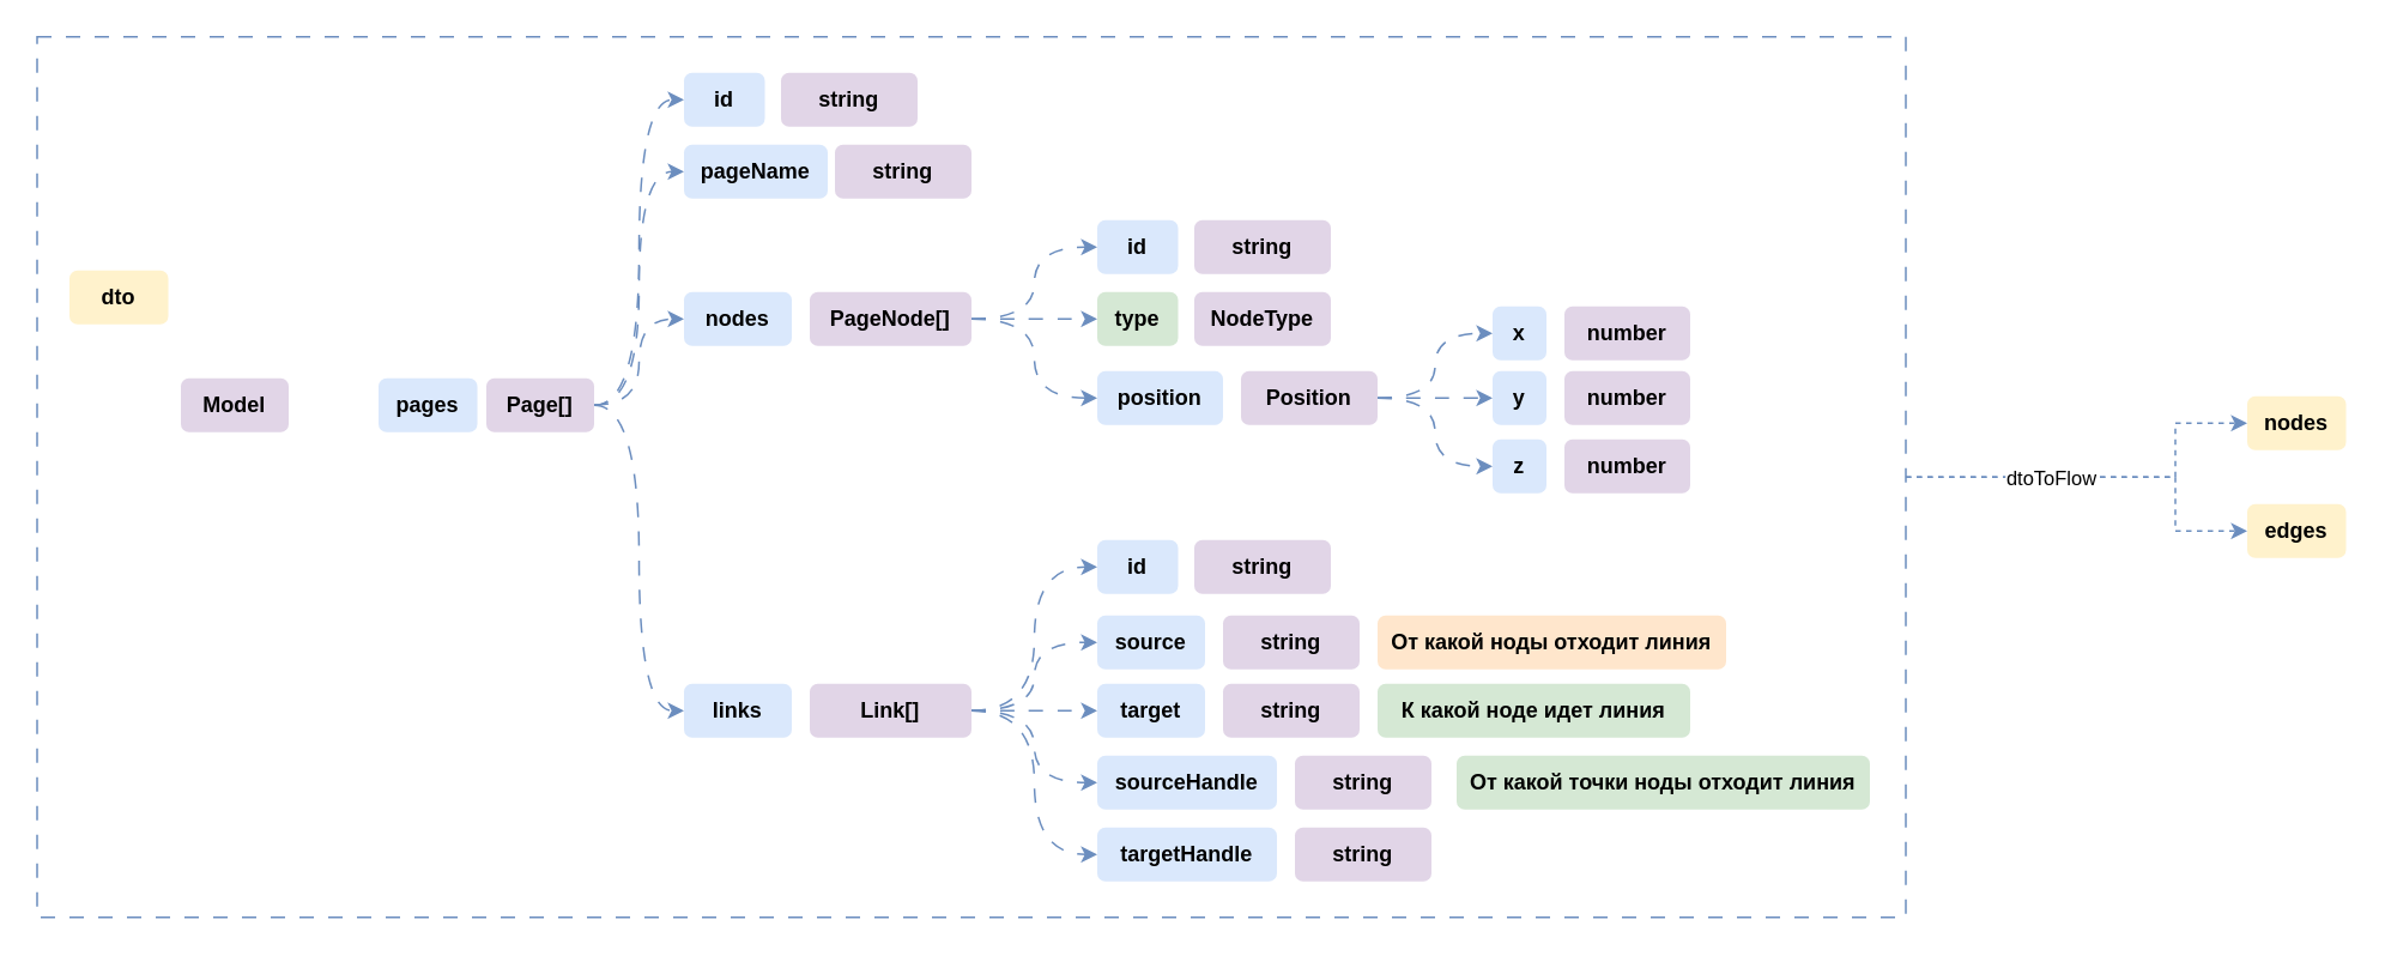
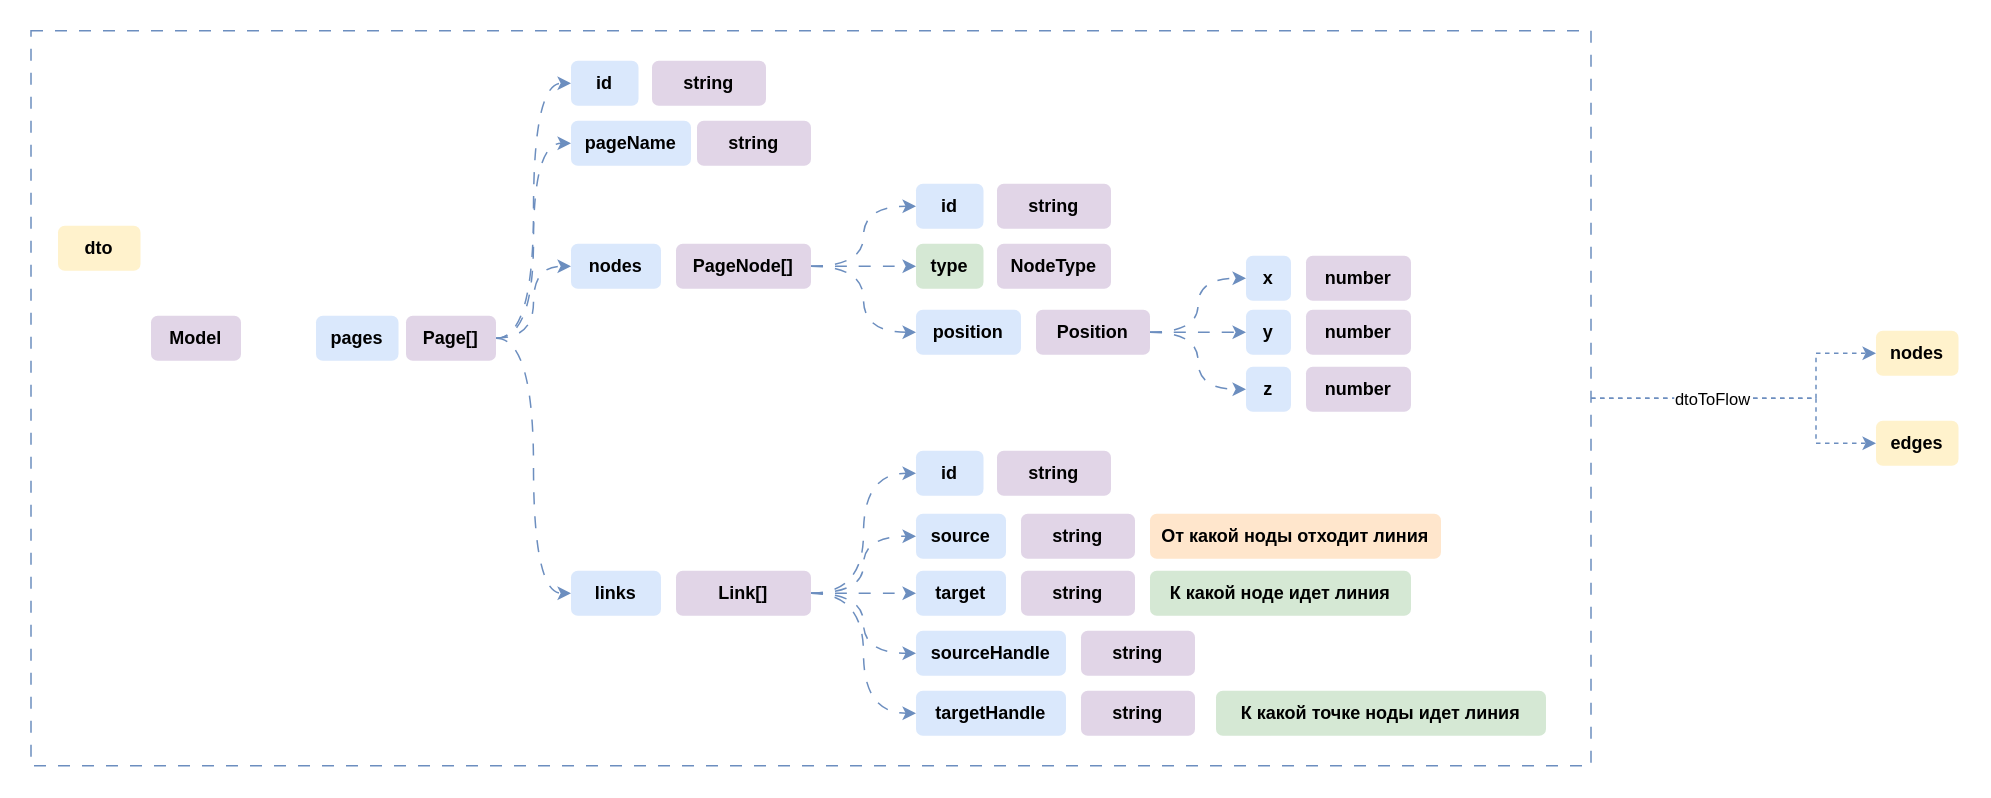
  <mxCell id="0" />
  <mxCell id="1" parent="0" />
  <mxCell id="2" style="edgeStyle=orthogonalEdgeStyle;shape=connector;rounded=0;orthogonalLoop=1;jettySize=auto;html=1;dashed=1;labelBackgroundColor=default;strokeColor=#6c8ebf;align=center;verticalAlign=middle;fontFamily=Helvetica;fontSize=11;fontColor=default;endArrow=classic;fillColor=#dae8fc;" parent="1" source="5" target="59" edge="1"><mxGeometry relative="1" as="geometry"><Array as="points"><mxPoint x="1210" y="265" /><mxPoint x="1210" y="235" /></Array></mxGeometry></mxCell>
  <mxCell id="3" style="edgeStyle=orthogonalEdgeStyle;shape=connector;rounded=0;orthogonalLoop=1;jettySize=auto;html=1;entryX=0;entryY=0.5;entryDx=0;entryDy=0;dashed=1;labelBackgroundColor=default;strokeColor=#6c8ebf;align=center;verticalAlign=middle;fontFamily=Helvetica;fontSize=11;fontColor=default;endArrow=classic;fillColor=#dae8fc;" parent="1" source="5" target="60" edge="1"><mxGeometry relative="1" as="geometry"><Array as="points"><mxPoint x="1210" y="265" /><mxPoint x="1210" y="295" /></Array></mxGeometry></mxCell>
  <mxCell id="4" value="dtoToFlow" style="edgeLabel;html=1;align=center;verticalAlign=middle;resizable=0;points=[];fontSize=11;fontFamily=Helvetica;fontColor=default;" parent="3" vertex="1" connectable="0"><mxGeometry x="-0.274" y="-1" relative="1" as="geometry"><mxPoint y="-1" as="offset" /></mxGeometry></mxCell>
  <mxCell id="5" value="" style="rounded=0;whiteSpace=wrap;html=1;fontFamily=Helvetica;fontSize=11;fillColor=none;dashed=1;dashPattern=8 8;strokeColor=#6c8ebf;shadow=0;" parent="1" vertex="1"><mxGeometry x="20" y="20" width="1040" height="490" as="geometry" /></mxCell>
  <mxCell id="6" value="dto" style="rounded=1;whiteSpace=wrap;html=1;fillColor=#fff2cc;strokeColor=none;fontStyle=1" parent="1" vertex="1"><mxGeometry x="38" y="150" width="55" height="30" as="geometry" /></mxCell>
  <mxCell id="7" value="id" style="rounded=1;whiteSpace=wrap;html=1;fillColor=#dae8fc;strokeColor=none;fontStyle=1" parent="1" vertex="1"><mxGeometry x="380" y="40" width="45" height="30" as="geometry" /></mxCell>
  <mxCell id="8" value="Model" style="rounded=1;whiteSpace=wrap;html=1;fillColor=#e1d5e7;strokeColor=none;fontStyle=1" parent="1" vertex="1"><mxGeometry x="100" y="210" width="60" height="30" as="geometry" /></mxCell>
  <mxCell id="9" value="string" style="rounded=1;whiteSpace=wrap;html=1;fillColor=#e1d5e7;strokeColor=none;fontStyle=1" parent="1" vertex="1"><mxGeometry x="434" y="40" width="76" height="30" as="geometry" /></mxCell>
  <mxCell id="10" value="pages" style="rounded=1;whiteSpace=wrap;html=1;fillColor=#dae8fc;strokeColor=none;fontStyle=1" parent="1" vertex="1"><mxGeometry x="210" y="210" width="55" height="30" as="geometry" /></mxCell>
  <mxCell id="11" style="edgeStyle=orthogonalEdgeStyle;shape=connector;curved=1;rounded=0;orthogonalLoop=1;jettySize=auto;html=1;entryX=0;entryY=0.5;entryDx=0;entryDy=0;dashed=1;dashPattern=8 8;labelBackgroundColor=default;strokeColor=#6c8ebf;align=center;verticalAlign=middle;fontFamily=Helvetica;fontSize=11;fontColor=default;endArrow=classic;fillColor=#dae8fc;" parent="1" source="15" target="7" edge="1"><mxGeometry relative="1" as="geometry" /></mxCell>
  <mxCell id="12" style="edgeStyle=orthogonalEdgeStyle;shape=connector;curved=1;rounded=0;orthogonalLoop=1;jettySize=auto;html=1;dashed=1;dashPattern=8 8;labelBackgroundColor=default;strokeColor=#6c8ebf;align=center;verticalAlign=middle;fontFamily=Helvetica;fontSize=11;fontColor=default;endArrow=classic;fillColor=#dae8fc;entryX=0;entryY=0.5;entryDx=0;entryDy=0;" parent="1" source="15" target="28" edge="1"><mxGeometry relative="1" as="geometry" /></mxCell>
  <mxCell id="13" style="edgeStyle=orthogonalEdgeStyle;shape=connector;curved=1;rounded=0;orthogonalLoop=1;jettySize=auto;html=1;entryX=0;entryY=0.5;entryDx=0;entryDy=0;dashed=1;dashPattern=8 8;labelBackgroundColor=default;strokeColor=#6c8ebf;align=center;verticalAlign=middle;fontFamily=Helvetica;fontSize=11;fontColor=default;endArrow=classic;fillColor=#dae8fc;" parent="1" source="15" target="16" edge="1"><mxGeometry relative="1" as="geometry" /></mxCell>
  <mxCell id="14" style="edgeStyle=orthogonalEdgeStyle;shape=connector;curved=1;rounded=0;orthogonalLoop=1;jettySize=auto;html=1;entryX=0;entryY=0.5;entryDx=0;entryDy=0;dashed=1;dashPattern=8 8;labelBackgroundColor=default;strokeColor=#6c8ebf;align=center;verticalAlign=middle;fontFamily=Helvetica;fontSize=11;fontColor=default;endArrow=classic;fillColor=#dae8fc;" parent="1" source="15" target="21" edge="1"><mxGeometry relative="1" as="geometry" /></mxCell>
  <mxCell id="15" value="Page[]" style="rounded=1;whiteSpace=wrap;html=1;fillColor=#e1d5e7;strokeColor=none;fontStyle=1" parent="1" vertex="1"><mxGeometry x="270" y="210" width="60" height="30" as="geometry" /></mxCell>
  <mxCell id="16" value="nodes" style="rounded=1;whiteSpace=wrap;html=1;fillColor=#dae8fc;strokeColor=none;fontStyle=1" parent="1" vertex="1"><mxGeometry x="380" y="162" width="60" height="30" as="geometry" /></mxCell>
  <mxCell id="17" style="edgeStyle=orthogonalEdgeStyle;shape=connector;curved=1;rounded=0;orthogonalLoop=1;jettySize=auto;html=1;entryX=0;entryY=0.5;entryDx=0;entryDy=0;dashed=1;dashPattern=8 8;labelBackgroundColor=default;strokeColor=#6c8ebf;align=center;verticalAlign=middle;fontFamily=Helvetica;fontSize=11;fontColor=default;endArrow=classic;fillColor=#dae8fc;" parent="1" source="20" target="30" edge="1"><mxGeometry relative="1" as="geometry" /></mxCell>
  <mxCell id="18" style="edgeStyle=orthogonalEdgeStyle;shape=connector;curved=1;rounded=0;orthogonalLoop=1;jettySize=auto;html=1;entryX=0;entryY=0.5;entryDx=0;entryDy=0;dashed=1;dashPattern=8 8;labelBackgroundColor=default;strokeColor=#6c8ebf;align=center;verticalAlign=middle;fontFamily=Helvetica;fontSize=11;fontColor=default;endArrow=classic;fillColor=#dae8fc;" parent="1" source="20" target="32" edge="1"><mxGeometry relative="1" as="geometry" /></mxCell>
  <mxCell id="19" style="edgeStyle=orthogonalEdgeStyle;shape=connector;curved=1;rounded=0;orthogonalLoop=1;jettySize=auto;html=1;entryX=0;entryY=0.5;entryDx=0;entryDy=0;dashed=1;dashPattern=8 8;labelBackgroundColor=default;strokeColor=#6c8ebf;align=center;verticalAlign=middle;fontFamily=Helvetica;fontSize=11;fontColor=default;endArrow=classic;fillColor=#dae8fc;" parent="1" source="20" target="34" edge="1"><mxGeometry relative="1" as="geometry" /></mxCell>
  <mxCell id="20" value="PageNode[]" style="rounded=1;whiteSpace=wrap;html=1;fillColor=#e1d5e7;strokeColor=none;fontStyle=1" parent="1" vertex="1"><mxGeometry x="450" y="162" width="90" height="30" as="geometry" /></mxCell>
  <mxCell id="21" value="links" style="rounded=1;whiteSpace=wrap;html=1;fillColor=#dae8fc;strokeColor=none;fontStyle=1" parent="1" vertex="1"><mxGeometry x="380" y="380" width="60" height="30" as="geometry" /></mxCell>
  <mxCell id="22" style="edgeStyle=orthogonalEdgeStyle;shape=connector;curved=1;rounded=0;orthogonalLoop=1;jettySize=auto;html=1;entryX=0;entryY=0.5;entryDx=0;entryDy=0;dashed=1;dashPattern=8 8;labelBackgroundColor=default;strokeColor=#6c8ebf;align=center;verticalAlign=middle;fontFamily=Helvetica;fontSize=11;fontColor=default;endArrow=classic;fillColor=#dae8fc;" parent="1" source="27" target="45" edge="1"><mxGeometry relative="1" as="geometry" /></mxCell>
  <mxCell id="23" style="edgeStyle=orthogonalEdgeStyle;shape=connector;curved=1;rounded=0;orthogonalLoop=1;jettySize=auto;html=1;entryX=0;entryY=0.5;entryDx=0;entryDy=0;dashed=1;dashPattern=8 8;labelBackgroundColor=default;strokeColor=#6c8ebf;align=center;verticalAlign=middle;fontFamily=Helvetica;fontSize=11;fontColor=default;endArrow=classic;fillColor=#dae8fc;" parent="1" source="27" target="47" edge="1"><mxGeometry relative="1" as="geometry" /></mxCell>
  <mxCell id="24" style="edgeStyle=orthogonalEdgeStyle;shape=connector;curved=1;rounded=0;orthogonalLoop=1;jettySize=auto;html=1;entryX=0;entryY=0.5;entryDx=0;entryDy=0;dashed=1;dashPattern=8 8;labelBackgroundColor=default;strokeColor=#6c8ebf;align=center;verticalAlign=middle;fontFamily=Helvetica;fontSize=11;fontColor=default;endArrow=classic;fillColor=#dae8fc;" parent="1" source="27" target="49" edge="1"><mxGeometry relative="1" as="geometry" /></mxCell>
  <mxCell id="25" style="edgeStyle=orthogonalEdgeStyle;shape=connector;curved=1;rounded=0;orthogonalLoop=1;jettySize=auto;html=1;entryX=0;entryY=0.5;entryDx=0;entryDy=0;dashed=1;dashPattern=8 8;labelBackgroundColor=default;strokeColor=#6c8ebf;align=center;verticalAlign=middle;fontFamily=Helvetica;fontSize=11;fontColor=default;endArrow=classic;fillColor=#dae8fc;" parent="1" source="27" target="51" edge="1"><mxGeometry relative="1" as="geometry" /></mxCell>
  <mxCell id="26" style="edgeStyle=orthogonalEdgeStyle;shape=connector;curved=1;rounded=0;orthogonalLoop=1;jettySize=auto;html=1;entryX=0;entryY=0.5;entryDx=0;entryDy=0;dashed=1;dashPattern=8 8;labelBackgroundColor=default;strokeColor=#6c8ebf;align=center;verticalAlign=middle;fontFamily=Helvetica;fontSize=11;fontColor=default;endArrow=classic;fillColor=#dae8fc;" parent="1" source="27" target="53" edge="1"><mxGeometry relative="1" as="geometry" /></mxCell>
  <mxCell id="27" value="Link[]" style="rounded=1;whiteSpace=wrap;html=1;fillColor=#e1d5e7;strokeColor=none;fontStyle=1" parent="1" vertex="1"><mxGeometry x="450" y="380" width="90" height="30" as="geometry" /></mxCell>
  <mxCell id="28" value="pageName" style="rounded=1;whiteSpace=wrap;html=1;fillColor=#dae8fc;strokeColor=none;fontStyle=1" parent="1" vertex="1"><mxGeometry x="380" y="80" width="80" height="30" as="geometry" /></mxCell>
  <mxCell id="29" value="string" style="rounded=1;whiteSpace=wrap;html=1;fillColor=#e1d5e7;strokeColor=none;fontStyle=1" parent="1" vertex="1"><mxGeometry x="464" y="80" width="76" height="30" as="geometry" /></mxCell>
  <mxCell id="30" value="id" style="rounded=1;whiteSpace=wrap;html=1;fillColor=#dae8fc;strokeColor=none;fontStyle=1" parent="1" vertex="1"><mxGeometry x="610" y="122" width="45" height="30" as="geometry" /></mxCell>
  <mxCell id="31" value="string" style="rounded=1;whiteSpace=wrap;html=1;fillColor=#e1d5e7;strokeColor=none;fontStyle=1" parent="1" vertex="1"><mxGeometry x="664" y="122" width="76" height="30" as="geometry" /></mxCell>
  <mxCell id="32" value="type" style="rounded=1;whiteSpace=wrap;html=1;fillColor=#d5e8d4;strokeColor=none;fontStyle=1;" parent="1" vertex="1"><mxGeometry x="610" y="162" width="45" height="30" as="geometry" /></mxCell>
  <mxCell id="33" value="NodeType" style="rounded=1;whiteSpace=wrap;html=1;fillColor=#e1d5e7;strokeColor=none;fontStyle=1" parent="1" vertex="1"><mxGeometry x="664" y="162" width="76" height="30" as="geometry" /></mxCell>
  <mxCell id="34" value="position" style="rounded=1;whiteSpace=wrap;html=1;fillColor=#dae8fc;strokeColor=none;fontStyle=1" parent="1" vertex="1"><mxGeometry x="610" y="206" width="70" height="30" as="geometry" /></mxCell>
  <mxCell id="35" style="edgeStyle=orthogonalEdgeStyle;shape=connector;curved=1;rounded=0;orthogonalLoop=1;jettySize=auto;html=1;entryX=0;entryY=0.5;entryDx=0;entryDy=0;dashed=1;dashPattern=8 8;labelBackgroundColor=default;strokeColor=#6c8ebf;align=center;verticalAlign=middle;fontFamily=Helvetica;fontSize=11;fontColor=default;endArrow=classic;fillColor=#dae8fc;" parent="1" source="38" target="41" edge="1"><mxGeometry relative="1" as="geometry" /></mxCell>
  <mxCell id="36" style="edgeStyle=orthogonalEdgeStyle;shape=connector;curved=1;rounded=0;orthogonalLoop=1;jettySize=auto;html=1;entryX=0;entryY=0.5;entryDx=0;entryDy=0;dashed=1;dashPattern=8 8;labelBackgroundColor=default;strokeColor=#6c8ebf;align=center;verticalAlign=middle;fontFamily=Helvetica;fontSize=11;fontColor=default;endArrow=classic;fillColor=#dae8fc;" parent="1" source="38" target="39" edge="1"><mxGeometry relative="1" as="geometry" /></mxCell>
  <mxCell id="37" style="edgeStyle=orthogonalEdgeStyle;shape=connector;curved=1;rounded=0;orthogonalLoop=1;jettySize=auto;html=1;entryX=0;entryY=0.5;entryDx=0;entryDy=0;dashed=1;dashPattern=8 8;labelBackgroundColor=default;strokeColor=#6c8ebf;align=center;verticalAlign=middle;fontFamily=Helvetica;fontSize=11;fontColor=default;endArrow=classic;fillColor=#dae8fc;" parent="1" source="38" target="43" edge="1"><mxGeometry relative="1" as="geometry" /></mxCell>
  <mxCell id="38" value="Position" style="rounded=1;whiteSpace=wrap;html=1;fillColor=#e1d5e7;strokeColor=none;fontStyle=1" parent="1" vertex="1"><mxGeometry x="690" y="206" width="76" height="30" as="geometry" /></mxCell>
  <mxCell id="39" value="y" style="rounded=1;whiteSpace=wrap;html=1;fillColor=#dae8fc;strokeColor=none;fontStyle=1" parent="1" vertex="1"><mxGeometry x="830" y="206" width="30" height="30" as="geometry" /></mxCell>
  <mxCell id="40" value="number" style="rounded=1;whiteSpace=wrap;html=1;fillColor=#e1d5e7;strokeColor=none;fontStyle=1" parent="1" vertex="1"><mxGeometry x="870" y="206" width="70" height="30" as="geometry" /></mxCell>
  <mxCell id="41" value="x" style="rounded=1;whiteSpace=wrap;html=1;fillColor=#dae8fc;strokeColor=none;fontStyle=1" parent="1" vertex="1"><mxGeometry x="830" y="170" width="30" height="30" as="geometry" /></mxCell>
  <mxCell id="42" value="number" style="rounded=1;whiteSpace=wrap;html=1;fillColor=#e1d5e7;strokeColor=none;fontStyle=1" parent="1" vertex="1"><mxGeometry x="870" y="170" width="70" height="30" as="geometry" /></mxCell>
  <mxCell id="43" value="z" style="rounded=1;whiteSpace=wrap;html=1;fillColor=#dae8fc;strokeColor=none;fontStyle=1" parent="1" vertex="1"><mxGeometry x="830" y="244" width="30" height="30" as="geometry" /></mxCell>
  <mxCell id="44" value="number" style="rounded=1;whiteSpace=wrap;html=1;fillColor=#e1d5e7;strokeColor=none;fontStyle=1" parent="1" vertex="1"><mxGeometry x="870" y="244" width="70" height="30" as="geometry" /></mxCell>
  <mxCell id="45" value="id" style="rounded=1;whiteSpace=wrap;html=1;fillColor=#dae8fc;strokeColor=none;fontStyle=1" parent="1" vertex="1"><mxGeometry x="610" y="300" width="45" height="30" as="geometry" /></mxCell>
  <mxCell id="46" value="string" style="rounded=1;whiteSpace=wrap;html=1;fillColor=#e1d5e7;strokeColor=none;fontStyle=1" parent="1" vertex="1"><mxGeometry x="664" y="300" width="76" height="30" as="geometry" /></mxCell>
  <mxCell id="47" value="source" style="rounded=1;whiteSpace=wrap;html=1;fillColor=#dae8fc;strokeColor=none;fontStyle=1" parent="1" vertex="1"><mxGeometry x="610" y="342" width="60" height="30" as="geometry" /></mxCell>
  <mxCell id="48" value="string" style="rounded=1;whiteSpace=wrap;html=1;fillColor=#e1d5e7;strokeColor=none;fontStyle=1" parent="1" vertex="1"><mxGeometry x="680" y="342" width="76" height="30" as="geometry" /></mxCell>
  <mxCell id="49" value="target" style="rounded=1;whiteSpace=wrap;html=1;fillColor=#dae8fc;strokeColor=none;fontStyle=1" parent="1" vertex="1"><mxGeometry x="610" y="380" width="60" height="30" as="geometry" /></mxCell>
  <mxCell id="50" value="string" style="rounded=1;whiteSpace=wrap;html=1;fillColor=#e1d5e7;strokeColor=none;fontStyle=1" parent="1" vertex="1"><mxGeometry x="680" y="380" width="76" height="30" as="geometry" /></mxCell>
  <mxCell id="51" value="sourceHandle" style="rounded=1;whiteSpace=wrap;html=1;fillColor=#dae8fc;strokeColor=none;fontStyle=1" parent="1" vertex="1"><mxGeometry x="610" y="420" width="100" height="30" as="geometry" /></mxCell>
  <mxCell id="52" value="string" style="rounded=1;whiteSpace=wrap;html=1;fillColor=#e1d5e7;strokeColor=none;fontStyle=1" parent="1" vertex="1"><mxGeometry x="720" y="420" width="76" height="30" as="geometry" /></mxCell>
  <mxCell id="53" value="targetHandle" style="rounded=1;whiteSpace=wrap;html=1;fillColor=#dae8fc;strokeColor=none;fontStyle=1" parent="1" vertex="1"><mxGeometry x="610" y="460" width="100" height="30" as="geometry" /></mxCell>
  <mxCell id="54" value="string" style="rounded=1;whiteSpace=wrap;html=1;fillColor=#e1d5e7;strokeColor=none;fontStyle=1" parent="1" vertex="1"><mxGeometry x="720" y="460" width="76" height="30" as="geometry" /></mxCell>
  <mxCell id="55" value="От какой ноды отходит линия" style="rounded=1;whiteSpace=wrap;html=1;fillColor=#ffe6cc;strokeColor=none;fontStyle=1;" parent="1" vertex="1"><mxGeometry x="766" y="342" width="194" height="30" as="geometry" /></mxCell>
  <mxCell id="56" value="К какой ноде идет линия" style="rounded=1;whiteSpace=wrap;html=1;fillColor=#d5e8d4;strokeColor=none;fontStyle=1" parent="1" vertex="1"><mxGeometry x="766" y="380" width="174" height="30" as="geometry" /></mxCell>
- <mxCell id="57" value="От какой точки ноды отходит линия" style="rounded=1;whiteSpace=wrap;html=1;fillColor=#d5e8d4;strokeColor=none;fontStyle=1" parent="1" vertex="1"><mxGeometry x="810" y="420" width="230" height="30" as="geometry" /></mxCell>
+ <mxCell id="58" value="К какой точке ноды идет линия" style="rounded=1;whiteSpace=wrap;html=1;fillColor=#d5e8d4;strokeColor=none;fontStyle=1" parent="1" vertex="1"><mxGeometry x="810" y="460" width="220" height="30" as="geometry" /></mxCell>
  <mxCell id="59" value="nodes" style="rounded=1;whiteSpace=wrap;html=1;fillColor=#fff2cc;strokeColor=none;fontStyle=1" parent="1" vertex="1"><mxGeometry x="1250" y="220" width="55" height="30" as="geometry" /></mxCell>
  <mxCell id="60" value="edges" style="rounded=1;whiteSpace=wrap;html=1;fillColor=#fff2cc;strokeColor=none;fontStyle=1" parent="1" vertex="1"><mxGeometry x="1250" y="280" width="55" height="30" as="geometry" /></mxCell>
